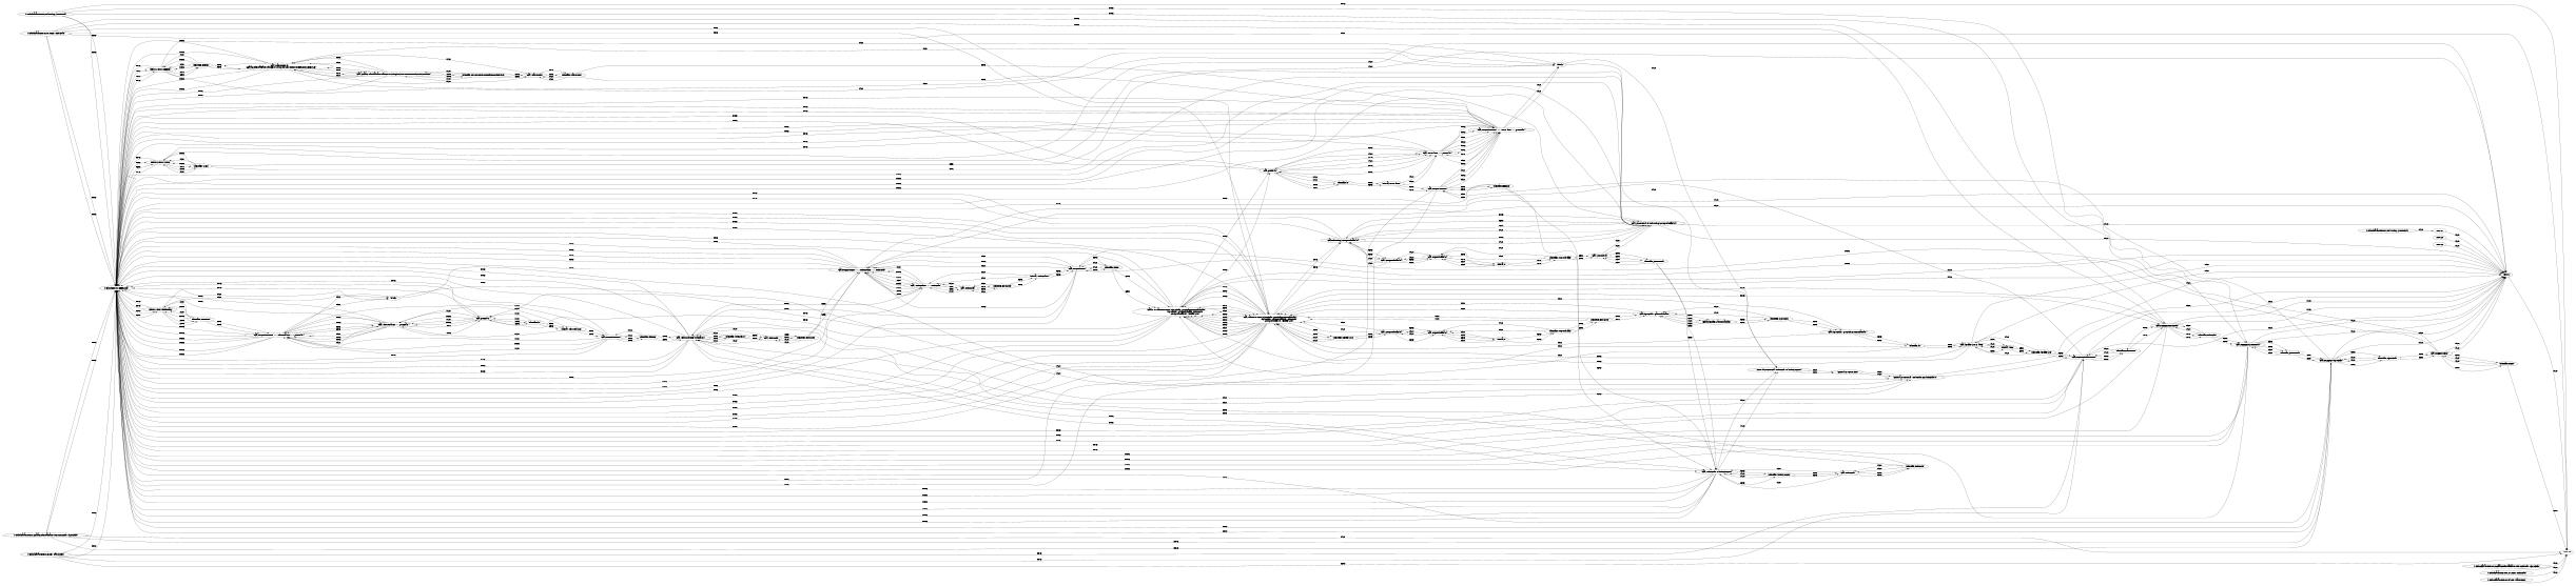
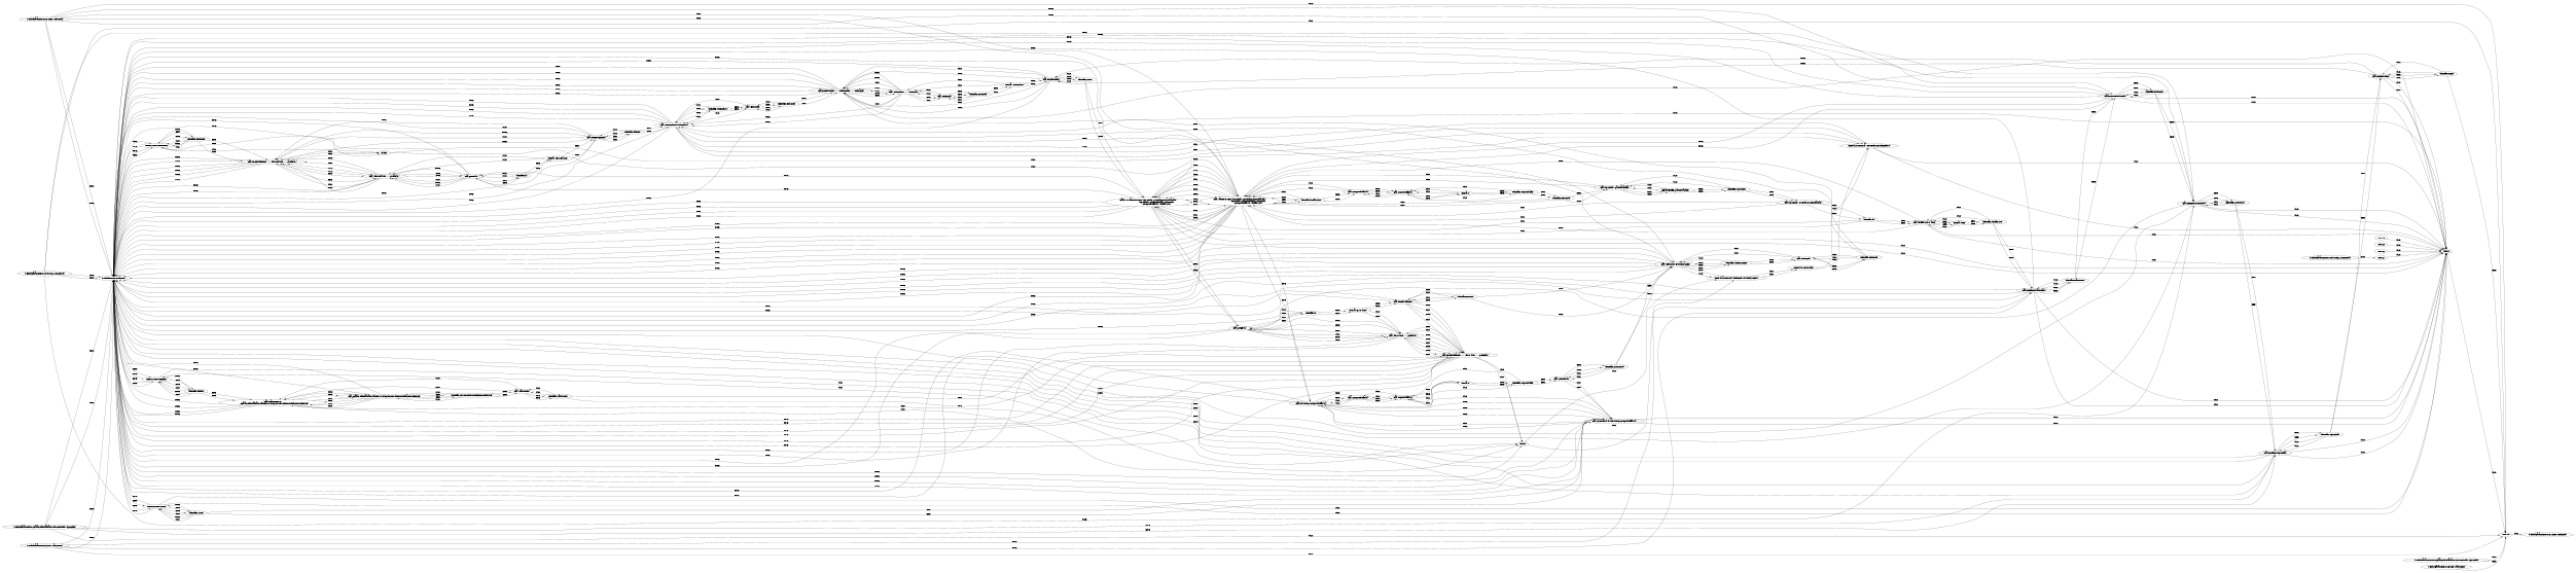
  digraph {
    rankdir=LR
    n1 [label="(MethodReturn,HRESULT)"]
    n2 [label="(Return,return E_ABORT;)"]
    n3 [label="(Return,return E_FAIL;)"]
    n4 [label="(Return,return S_OK;)"]
    n5 [label="(Block,)"]
    n6 [label="(Identifier,E_ABORT)"]
    n7 [label="(Block,)"]
    n8 [label="(Identifier,E_FAIL)"]
    n9 [label="(Block,)"]
    n10 [label="(Identifier,S_OK)"]
    n11 [label="(Call,DCHECK(status_text))"]
    n12 [label="(Identifier,status_text)"]
    n13 [label="(Call,DCHECK(exit_code))"]
    1000100
    n15 [label="(Call,WaitForProcess(uiprocinfo->procinfo.process_handle(),\n                              uiprocinfo->parent_handles, exit_code,\n                               &output_buffer[0], kBufferSize))"]
    n16 [label="(Identifier,exit_code)"]
    n17 [label="(Call,kBufferSize = 4096)"]
    n18 [label="(Literal,4096)"]
    n19 [label="(Identifier,kBufferSize)"]
    n20 [label="(Call,hr = WaitForProcess(uiprocinfo->procinfo.process_handle(),\n                              uiprocinfo->parent_handles, exit_code,\n                               &output_buffer[0], kBufferSize))"]
    n21 [label="(Identifier,kBufferSize)"]
    n22 [label="(Call,std::string(&output_buffer[0]))"]
    n23 [label="(Call,putHR(hr))"]
    n24 [label="(Call,putHR(hr))"]
    n25 [label="(Call,\"Aborted hr=\" << putHR(hr))"]
    n26 [label="(Identifier,hr)"]
    n27 [label="(Call,\"Error hr=\" << putHR(hr))"]
    n28 [label="(Identifier,hr)"]
    n29 [label="(Identifier,hr)"]
    n30 [label="(Call,&output_buffer[0])"]
    n31 [label="(Call,*json_result = std::string(&output_buffer[0]))"]
    n32 [label="(Call,&output_buffer[0])"]
    n33 [label="(Call,uiprocinfo->procinfo.process_handle())"]
    n34 [label="(Call,uiprocinfo->parent_handles)"]
    n35 [label="(FieldIdentifier,parent_handles)"]
    n36 [label="(Identifier,uiprocinfo)"]
    n37 [label="(Identifier,exit_code)"]
    n38 [label="(MethodParameterIn,CGaiaCredentialBase::UIProcessInfo* uiprocinfo)"]
    n39 [label="(Call,DCHECK(uiprocinfo))"]
    n40 [label="(Identifier,uiprocinfo)"]
    n41 [label="(MethodParameterOut,CGaiaCredentialBase::UIProcessInfo* uiprocinfo)"]
    n42 [label="(Call,output_buffer[0])"]
    n43 [label="(Literal,0)"]
    n44 [label="(Identifier,output_buffer)"]
    n45 [label="(Call,\"exit_code=\" << *exit_code)"]
    n46 [label="(Call,LOGFN(INFO) << \"exit_code=\" << *exit_code)"]
    n47 [label="(Call,*exit_code)"]
    n48 [label="(Call,*exit_code == kUiecAbort)"]
    n49 [label="(Identifier,exit_code)"]
    n50 [label="(Identifier,kUiecAbort)"]
    n51 [label="(ControlStructure,if (*exit_code == kUiecAbort))"]
    n52 [label="(Call,*exit_code != kUiecSuccess)"]
    n53 [label="(Literal,\"exit_code=\")"]
    n54 [label="(Call,LOGFN(INFO))"]
    n55 [label="(Identifier,INFO)"]
    n56 [label="(Call,*exit_code)"]
    n57 [label="(Identifier,exit_code)"]
    n58 [label="(Identifier,kUiecSuccess)"]
    n59 [label="(ControlStructure,if (*exit_code != kUiecSuccess))"]
    n60 [label="(Identifier,ERROR)"]
    n61 [label="(Call,LOGFN(ERROR))"]
    n62 [label="(Call,LOGFN(ERROR) << \"Aborted hr=\" << putHR(hr))"]
    n63 [label="(Literal,\"Aborted hr=\")"]
    n64 [label="(Call,*exit_code)"]
    n65 [label="(ControlStructure,else)"]
    n66 [label="(Identifier,exit_code)"]
    n67 [label="(Identifier,ERROR)"]
    n68 [label="(Call,LOGFN(ERROR))"]
    n69 [label="(Call,LOGFN(ERROR) << \"Error hr=\" << putHR(hr))"]
    n70 [label="(Literal,\"Error hr=\")"]
    n71 [label="(Call,*status_text =\n        CGaiaCredentialBase::AllocErrorString(IDS_INVALID_UI_RESPONSE_BASE))"]
    n72 [label="(Call,CGaiaCredentialBase::AllocErrorString(IDS_INVALID_UI_RESPONSE_BASE))"]
    n73 [label="(Identifier,IDS_INVALID_UI_RESPONSE_BASE)"]
    n74 [label="(Call,*status_text)"]
    n75 [label="(Identifier,status_text)"]
    n76 [label="(MethodParameterIn,std::string* json_result)"]
    n77 [label="(Call,DCHECK(json_result))"]
    n78 [label="(Identifier,json_result)"]
    n79 [label="(MethodParameterOut,std::string* json_result)"]
    1000121
    n81 [label="(Call,output_buffer[0])"]
    n82 [label="(Call,*json_result)"]
    n83 [label="(Identifier,json_result)"]
    n84 [label="(Literal,0)"]
    n85 [label="(Identifier,output_buffer)"]
    n86 [label="(MethodParameterIn,DWORD* exit_code)"]
    n87 [label="(MethodParameterOut,DWORD* exit_code)"]
    n88 [label="(MethodParameterIn,BSTR* status_text)"]
    n89 [label="(MethodParameterOut,BSTR* status_text)"]
    n90 [label="(Call,LOGFN(INFO))"]
    n91 [label="(Identifier,INFO)"]
+   1000116
    1000120
    1000122
    n1 -> n2 [label="CFG: "]
    n1 -> n2 [label="CFG: "]
    n1 -> n3 [label="CFG: "]
    n1 -> n3 [label="CFG: "]
    n1 -> n4 [label="CFG: "]
    n1 -> n4 [label="CFG: "]
    n2 -> n1 [label="DDG: "]
    n2 -> n1 [label="DDG: "]
    n2 -> n5 [label="AST: "]
    n2 -> n5 [label="AST: "]
    n2 -> n6 [label="CFG: "]
    n2 -> n6 [label="CFG: "]
    n3 -> n1 [label="DDG: "]
    n3 -> n1 [label="DDG: "]
    n3 -> n7 [label="AST: "]
    n3 -> n7 [label="AST: "]
    n3 -> n8 [label="CFG: "]
    n3 -> n8 [label="CFG: "]
    n4 -> n1 [label="DDG: "]
    n4 -> n1 [label="DDG: "]
    n4 -> n9 [label="AST: "]
    n4 -> n9 [label="AST: "]
    n4 -> n10 [label="CFG: "]
    n4 -> n10 [label="CFG: "]
    n5 -> n51 [label="AST: "]
    n5 -> n51 [label="AST: "]
    n6 -> n2 [label="AST: "]
    n6 -> n2 [label="DDG: "]
    n6 -> n2 [label="AST: "]
    n6 -> n2 [label="DDG: "]
    n6 -> n62 [label="CFG: "]
    n6 -> n62 [label="CFG: "]
    n7 -> n59 [label="AST: "]
    n7 -> n59 [label="AST: "]
    n8 -> n3 [label="AST: "]
    n8 -> n3 [label="DDG: "]
    n8 -> n3 [label="AST: "]
    n8 -> n3 [label="DDG: "]
    n8 -> n71 [label="CFG: "]
    n8 -> n71 [label="CFG: "]
    n9 -> 1000100 [label="AST: "]
    n10 -> n4 [label="AST: "]
    n10 -> n4 [label="DDG: "]
    n10 -> n4 [label="AST: "]
    n10 -> n4 [label="DDG: "]
    n10 -> n31 [label="CFG: "]
    n10 -> n31 [label="CFG: "]
    n11 -> n1 [label="DDG: "]
    n11 -> n1 [label="DDG: "]
    n11 -> n1 [label="DDG: "]
    n11 -> n1 [label="DDG: "]
    n11 -> n9 [label="AST: "]
    n11 -> n9 [label="AST: "]
    n11 -> n12 [label="CFG: "]
    n11 -> n12 [label="CFG: "]
    n12 -> n11 [label="AST: "]
    n12 -> n11 [label="AST: "]
    n12 -> n13 [label="CFG: "]
    n12 -> n13 [label="CFG: "]
    n13 -> n1 [label="DDG: "]
    n13 -> n1 [label="DDG: "]
    n13 -> n9 [label="AST: "]
    n13 -> n9 [label="AST: "]
    n13 -> n15 [label="DDG: "]
    n13 -> n15 [label="DDG: "]
    n13 -> n16 [label="CFG: "]
    n13 -> n16 [label="CFG: "]
    n15 -> n1 [label="DDG: "]
    n15 -> n1 [label="DDG: "]
    n15 -> n1 [label="DDG: "]
    n15 -> n1 [label="DDG: "]
    n15 -> n1 [label="DDG: "]
    n15 -> n1 [label="DDG: "]
    n15 -> n1 [label="DDG: "]
    n15 -> n1 [label="DDG: "]
    n15 -> n1 [label="DDG: "]
    n15 -> n1 [label="DDG: "]
    n15 -> n20 [label="AST: "]
    n15 -> n20 [label="DDG: "]
    n15 -> n20 [label="DDG: "]
    n15 -> n20 [label="DDG: "]
    n15 -> n20 [label="DDG: "]
    n15 -> n20 [label="DDG: "]
    n15 -> n20 [label="AST: "]
    n15 -> n20 [label="DDG: "]
    n15 -> n20 [label="DDG: "]
    n15 -> n20 [label="DDG: "]
    n15 -> n20 [label="DDG: "]
    n15 -> n20 [label="DDG: "]
    n15 -> n21 [label="CFG: "]
    n15 -> n21 [label="CFG: "]
    n15 -> n22 [label="DDG: "]
    n15 -> n22 [label="DDG: "]
    n16 -> n13 [label="AST: "]
    n16 -> n13 [label="AST: "]
    n16 -> n77 [label="CFG: "]
    n16 -> n77 [label="CFG: "]
    n17 -> n9 [label="AST: "]
    n17 -> n9 [label="AST: "]
    n17 -> n15 [label="DDG: "]
    n17 -> n15 [label="DDG: "]
    n17 -> n18 [label="CFG: "]
    n17 -> n18 [label="CFG: "]
    n18 -> n17 [label="AST: "]
    n18 -> n17 [label="AST: "]
    n18 -> n19 [label="CFG: "]
    n18 -> n19 [label="CFG: "]
    n19 -> n11 [label="CFG: "]
    n19 -> n11 [label="CFG: "]
    n19 -> n17 [label="AST: "]
    n19 -> n17 [label="AST: "]
    n20 -> n1 [label="DDG: "]
    n20 -> n1 [label="DDG: "]
    n20 -> n1 [label="DDG: "]
    n20 -> n1 [label="DDG: "]
    n20 -> n9 [label="AST: "]
    n20 -> n9 [label="AST: "]
    n20 -> n15 [label="CFG: "]
    n20 -> n15 [label="CFG: "]
    n20 -> n23 [label="DDG: "]
    n20 -> n23 [label="DDG: "]
    n20 -> n24 [label="DDG: "]
    n20 -> n24 [label="DDG: "]
    n21 -> n15 [label="AST: "]
    n21 -> n15 [label="AST: "]
    n21 -> n30 [label="CFG: "]
    n21 -> n30 [label="CFG: "]
    n22 -> n1 [label="DDG: "]
    n22 -> n1 [label="DDG: "]
    n22 -> n31 [label="AST: "]
    n22 -> n31 [label="DDG: "]
    n22 -> n31 [label="AST: "]
    n22 -> n31 [label="DDG: "]
    n22 -> n32 [label="CFG: "]
    n22 -> n32 [label="CFG: "]
    n23 -> n1 [label="DDG: "]
    n23 -> n1 [label="DDG: "]
    n23 -> n25 [label="AST: "]
    n23 -> n25 [label="DDG: "]
    n23 -> n25 [label="AST: "]
    n23 -> n25 [label="DDG: "]
    n23 -> n26 [label="CFG: "]
    n23 -> n26 [label="CFG: "]
    n24 -> n1 [label="DDG: "]
    n24 -> n1 [label="DDG: "]
    n24 -> n27 [label="AST: "]
    n24 -> n27 [label="DDG: "]
    n24 -> n27 [label="AST: "]
    n24 -> n27 [label="DDG: "]
    n24 -> n28 [label="CFG: "]
    n24 -> n28 [label="CFG: "]
    n25 -> n1 [label="DDG: "]
    n25 -> n1 [label="DDG: "]
    n25 -> n23 [label="CFG: "]
    n25 -> n23 [label="CFG: "]
    n25 -> n62 [label="AST: "]
    n25 -> n62 [label="DDG: "]
    n25 -> n62 [label="DDG: "]
    n25 -> n62 [label="AST: "]
    n25 -> n62 [label="DDG: "]
    n25 -> n62 [label="DDG: "]
    n26 -> n23 [label="AST: "]
    n26 -> n23 [label="AST: "]
    n26 -> n63 [label="CFG: "]
    n26 -> n63 [label="CFG: "]
    n27 -> n1 [label="DDG: "]
    n27 -> n1 [label="DDG: "]
    n27 -> n24 [label="CFG: "]
    n27 -> n24 [label="CFG: "]
    n27 -> n69 [label="AST: "]
    n27 -> n69 [label="DDG: "]
    n27 -> n69 [label="DDG: "]
    n27 -> n69 [label="AST: "]
    n27 -> n69 [label="DDG: "]
    n27 -> n69 [label="DDG: "]
    n28 -> n24 [label="AST: "]
    n28 -> n24 [label="AST: "]
    n28 -> n70 [label="CFG: "]
    n28 -> n70 [label="CFG: "]
    n29 -> n17 [label="CFG: "]
    n29 -> n17 [label="CFG: "]
    n29 -> n20 [label="AST: "]
    n29 -> n20 [label="AST: "]
    n30 -> n15 [label="AST: "]
    n30 -> n15 [label="AST: "]
    n30 -> n42 [label="CFG: "]
    n30 -> n42 [label="CFG: "]
    n31 -> n1 [label="DDG: "]
    n31 -> n1 [label="DDG: "]
    n31 -> n1 [label="DDG: "]
    n31 -> n1 [label="DDG: "]
    n31 -> n9 [label="AST: "]
    n31 -> n9 [label="AST: "]
    n31 -> n22 [label="CFG: "]
    n31 -> n22 [label="CFG: "]
    n32 -> n22 [label="AST: "]
    n32 -> n22 [label="AST: "]
    n32 -> n81 [label="CFG: "]
    n32 -> n81 [label="CFG: "]
    n33 -> n15 [label="AST: "]
    n33 -> n15 [label="AST: "]
    n33 -> n29 [label="CFG: "]
    n33 -> n29 [label="CFG: "]
    n34 -> n15 [label="AST: "]
    n34 -> n15 [label="AST: "]
    n34 -> n35 [label="CFG: "]
    n34 -> n35 [label="CFG: "]
    n35 -> n34 [label="AST: "]
    n35 -> n34 [label="AST: "]
    n35 -> n36 [label="CFG: "]
    n35 -> n36 [label="CFG: "]
    n36 -> n33 [label="CFG: "]
    n36 -> n33 [label="CFG: "]
    n36 -> n34 [label="AST: "]
    n36 -> n34 [label="AST: "]
    n37 -> n15 [label="AST: "]
    n37 -> n15 [label="AST: "]
    n37 -> n34 [label="CFG: "]
    n37 -> n34 [label="CFG: "]
    n38 -> n1 [label="DDG: "]
    n38 -> n1 [label="DDG: "]
    n38 -> 1000100 [label="AST: "]
    n38 -> n39 [label="DDG: "]
    n38 -> n39 [label="DDG: "]
    n39 -> n1 [label="DDG: "]
    n39 -> n1 [label="DDG: "]
    n39 -> n1 [label="DDG: "]
    n39 -> n1 [label="DDG: "]
    n39 -> n9 [label="AST: "]
    n39 -> n9 [label="AST: "]
    n39 -> n40 [label="CFG: "]
    n39 -> n40 [label="CFG: "]
    n40 -> n39 [label="AST: "]
    n40 -> n39 [label="AST: "]
    n40 -> n90 [label="CFG: "]
    n40 -> n90 [label="CFG: "]
    n41 -> 1000100 [label="AST: "]
    n42 -> n30 [label="AST: "]
    n42 -> n30 [label="AST: "]
    n42 -> n43 [label="CFG: "]
    n42 -> n43 [label="CFG: "]
    n43 -> n42 [label="AST: "]
    n43 -> n42 [label="AST: "]
    n43 -> n44 [label="CFG: "]
    n43 -> n44 [label="CFG: "]
    n44 -> n37 [label="CFG: "]
    n44 -> n37 [label="CFG: "]
    n44 -> n42 [label="AST: "]
    n44 -> n42 [label="AST: "]
    n45 -> n46 [label="AST: "]
    n45 -> n46 [label="DDG: "]
    n45 -> n46 [label="DDG: "]
    n45 -> n46 [label="AST: "]
    n45 -> n46 [label="DDG: "]
    n45 -> n46 [label="DDG: "]
    n45 -> n47 [label="CFG: "]
    n45 -> n47 [label="CFG: "]
    n45 -> n48 [label="DDG: "]
    n45 -> n48 [label="DDG: "]
    n46 -> n1 [label="DDG: "]
    n46 -> n1 [label="DDG: "]
    n46 -> n1 [label="DDG: "]
    n46 -> n1 [label="DDG: "]
    n46 -> n1 [label="DDG: "]
    n46 -> n1 [label="DDG: "]
    n46 -> n9 [label="AST: "]
    n46 -> n9 [label="AST: "]
    n46 -> n45 [label="CFG: "]
    n46 -> n45 [label="CFG: "]
    n47 -> n45 [label="AST: "]
    n47 -> n45 [label="AST: "]
    n47 -> n49 [label="CFG: "]
    n47 -> n49 [label="CFG: "]
    n48 -> n1 [label="DDG: "]
    n48 -> n1 [label="DDG: "]
    n48 -> n1 [label="DDG: "]
    n48 -> n1 [label="DDG: "]
    n48 -> n1 [label="DDG: "]
    n48 -> n1 [label="DDG: "]
    n48 -> n50 [label="CFG: "]
    n48 -> n50 [label="CFG: "]
    n48 -> n51 [label="AST: "]
    n48 -> n51 [label="AST: "]
    n48 -> n52 [label="DDG: "]
    n48 -> n52 [label="DDG: "]
    n49 -> n47 [label="AST: "]
    n49 -> n47 [label="AST: "]
    n49 -> n53 [label="CFG: "]
    n49 -> n53 [label="CFG: "]
    n50 -> n48 [label="AST: "]
    n50 -> n48 [label="AST: "]
    n50 -> n56 [label="CFG: "]
    n50 -> n56 [label="CFG: "]
    n51 -> n9 [label="AST: "]
    n51 -> n9 [label="AST: "]
    n52 -> n1 [label="DDG: "]
    n52 -> n1 [label="DDG: "]
    n52 -> n1 [label="DDG: "]
    n52 -> n1 [label="DDG: "]
    n52 -> n1 [label="DDG: "]
    n52 -> n1 [label="DDG: "]
    n52 -> n58 [label="CFG: "]
    n52 -> n58 [label="CFG: "]
    n52 -> n59 [label="AST: "]
    n52 -> n59 [label="AST: "]
    n53 -> n45 [label="AST: "]
    n53 -> n45 [label="AST: "]
    n53 -> n54 [label="CFG: "]
    n53 -> n54 [label="CFG: "]
    n54 -> n1 [label="DDG: "]
    n54 -> n1 [label="DDG: "]
    n54 -> n46 [label="AST: "]
    n54 -> n46 [label="DDG: "]
    n54 -> n46 [label="AST: "]
    n54 -> n46 [label="DDG: "]
    n54 -> n55 [label="CFG: "]
    n54 -> n55 [label="CFG: "]
    n55 -> n20 [label="CFG: "]
    n55 -> n20 [label="CFG: "]
    n55 -> n54 [label="AST: "]
    n55 -> n54 [label="AST: "]
    n56 -> n48 [label="AST: "]
    n56 -> n48 [label="AST: "]
    n56 -> n57 [label="CFG: "]
    n56 -> n57 [label="CFG: "]
    n57 -> n46 [label="CFG: "]
    n57 -> n46 [label="CFG: "]
    n57 -> n56 [label="AST: "]
    n57 -> n56 [label="AST: "]
    n58 -> n52 [label="AST: "]
    n58 -> n52 [label="AST: "]
    n58 -> n64 [label="CFG: "]
    n58 -> n64 [label="CFG: "]
    n59 -> n65 [label="AST: "]
    n59 -> n65 [label="AST: "]
    n60 -> n48 [label="CFG: "]
    n60 -> n48 [label="CFG: "]
    n60 -> n61 [label="AST: "]
    n60 -> n61 [label="AST: "]
    n61 -> n1 [label="DDG: "]
    n61 -> n1 [label="DDG: "]
    n61 -> n60 [label="CFG: "]
    n61 -> n60 [label="CFG: "]
    n61 -> n62 [label="AST: "]
    n61 -> n62 [label="DDG: "]
    n61 -> n62 [label="AST: "]
    n61 -> n62 [label="DDG: "]
    n62 -> n1 [label="DDG: "]
    n62 -> n1 [label="DDG: "]
    n62 -> n1 [label="DDG: "]
    n62 -> n1 [label="DDG: "]
    n62 -> n1 [label="DDG: "]
    n62 -> n1 [label="DDG: "]
    n62 -> n5 [label="AST: "]
    n62 -> n5 [label="AST: "]
    n62 -> n25 [label="CFG: "]
    n62 -> n25 [label="CFG: "]
    n63 -> n25 [label="AST: "]
    n63 -> n25 [label="AST: "]
    n63 -> n61 [label="CFG: "]
    n63 -> n61 [label="CFG: "]
    n64 -> n52 [label="AST: "]
    n64 -> n52 [label="AST: "]
    n64 -> n66 [label="CFG: "]
    n64 -> n66 [label="CFG: "]
    n65 -> n51 [label="AST: "]
    n65 -> n51 [label="AST: "]
    n66 -> n48 [label="CFG: "]
    n66 -> n48 [label="CFG: "]
    n66 -> n64 [label="AST: "]
    n66 -> n64 [label="AST: "]
    n67 -> n52 [label="CFG: "]
    n67 -> n52 [label="CFG: "]
    n67 -> n68 [label="AST: "]
    n67 -> n68 [label="AST: "]
    n68 -> n1 [label="DDG: "]
    n68 -> n1 [label="DDG: "]
    n68 -> n67 [label="CFG: "]
    n68 -> n67 [label="CFG: "]
    n68 -> n69 [label="AST: "]
    n68 -> n69 [label="DDG: "]
    n68 -> n69 [label="AST: "]
    n68 -> n69 [label="DDG: "]
    n69 -> n1 [label="DDG: "]
    n69 -> n1 [label="DDG: "]
    n69 -> n1 [label="DDG: "]
    n69 -> n1 [label="DDG: "]
    n69 -> n1 [label="DDG: "]
    n69 -> n1 [label="DDG: "]
    n69 -> n7 [label="AST: "]
    n69 -> n7 [label="AST: "]
    n69 -> n27 [label="CFG: "]
    n69 -> n27 [label="CFG: "]
    n70 -> n27 [label="AST: "]
    n70 -> n27 [label="AST: "]
    n70 -> n68 [label="CFG: "]
    n70 -> n68 [label="CFG: "]
    n71 -> n1 [label="DDG: "]
    n71 -> n1 [label="DDG: "]
    n71 -> n1 [label="DDG: "]
    n71 -> n1 [label="DDG: "]
    n71 -> n7 [label="AST: "]
    n71 -> n7 [label="AST: "]
    n71 -> n72 [label="CFG: "]
    n71 -> n72 [label="CFG: "]
    n72 -> n1 [label="DDG: "]
    n72 -> n1 [label="DDG: "]
    n72 -> n71 [label="AST: "]
    n72 -> n71 [label="DDG: "]
    n72 -> n71 [label="AST: "]
    n72 -> n71 [label="DDG: "]
    n72 -> n73 [label="CFG: "]
    n72 -> n73 [label="CFG: "]
    n73 -> n72 [label="AST: "]
    n73 -> n72 [label="AST: "]
    n73 -> n74 [label="CFG: "]
    n73 -> n74 [label="CFG: "]
    n74 -> n71 [label="AST: "]
    n74 -> n71 [label="AST: "]
    n74 -> n75 [label="CFG: "]
    n74 -> n75 [label="CFG: "]
    n75 -> n69 [label="CFG: "]
    n75 -> n69 [label="CFG: "]
    n75 -> n74 [label="AST: "]
    n75 -> n74 [label="AST: "]
    n76 -> n1 [label="DDG: "]
    n76 -> n1 [label="DDG: "]
-   n76 -> 1000100 [label="DDG: "]
+   n76 -> 1000100 [label="AST: "]
    n76 -> n77 [label="DDG: "]
    n76 -> n77 [label="DDG: "]
    n77 -> n1 [label="DDG: "]
    n77 -> n1 [label="DDG: "]
    n77 -> n1 [label="DDG: "]
    n77 -> n1 [label="DDG: "]
    n77 -> n9 [label="AST: "]
    n77 -> n9 [label="AST: "]
    n77 -> n78 [label="CFG: "]
    n77 -> n78 [label="CFG: "]
    n78 -> n39 [label="CFG: "]
    n78 -> n39 [label="CFG: "]
    n78 -> n77 [label="AST: "]
    n78 -> n77 [label="AST: "]
    n79 -> 1000121 [label="AST: "]
    1000121 -> n9 [label="AST: "]
    n81 -> n32 [label="AST: "]
    n81 -> n32 [label="AST: "]
    n81 -> n84 [label="CFG: "]
    n81 -> n84 [label="CFG: "]
    n82 -> n31 [label="AST: "]
    n82 -> n31 [label="AST: "]
    n82 -> n83 [label="CFG: "]
    n82 -> n83 [label="CFG: "]
    n83 -> n52 [label="CFG: "]
    n83 -> n52 [label="CFG: "]
    n83 -> n82 [label="AST: "]
    n83 -> n82 [label="AST: "]
    n84 -> n81 [label="AST: "]
    n84 -> n81 [label="AST: "]
    n84 -> n85 [label="CFG: "]
    n84 -> n85 [label="CFG: "]
    n85 -> n81 [label="AST: "]
    n85 -> n81 [label="AST: "]
    n85 -> n82 [label="CFG: "]
    n85 -> n82 [label="CFG: "]
    n86 -> n1 [label="DDG: "]
    n86 -> n1 [label="DDG: "]
    n86 -> n13 [label="DDG: "]
    n86 -> n13 [label="DDG: "]
-   n86 -> 1000100 [label="AST: "]
+   n86 -> 1000100 [label="DDG: "]
    n86 -> n15 [label="DDG: "]
    n86 -> n15 [label="DDG: "]
-   n87 -> 1000100 [label="AST: "]
+   1000100 -> n87 [label="AST: "]
    n88 -> n1 [label="DDG: "]
    n88 -> n1 [label="DDG: "]
    n88 -> n11 [label="DDG: "]
    n88 -> n11 [label="DDG: "]
    n88 -> 1000100 [label="CFG: "]
-   n89 -> 1000100 [label="AST: "]
+   n89 -> 1000100 [label="CFG: "]
    n90 -> n9 [label="AST: "]
    n90 -> n9 [label="AST: "]
    n90 -> n54 [label="DDG: "]
    n90 -> n54 [label="DDG: "]
    n90 -> n91 [label="CFG: "]
    n90 -> n91 [label="CFG: "]
    n91 -> 1000100 [label="CFG: "]
    n91 -> n90 [label="AST: "]
    n91 -> n90 [label="AST: "]
+   1000116 -> n9 [label="AST: "]
    1000120 -> n9 [label="AST: "]
    1000122 -> n9 [label="AST: "]
  }
